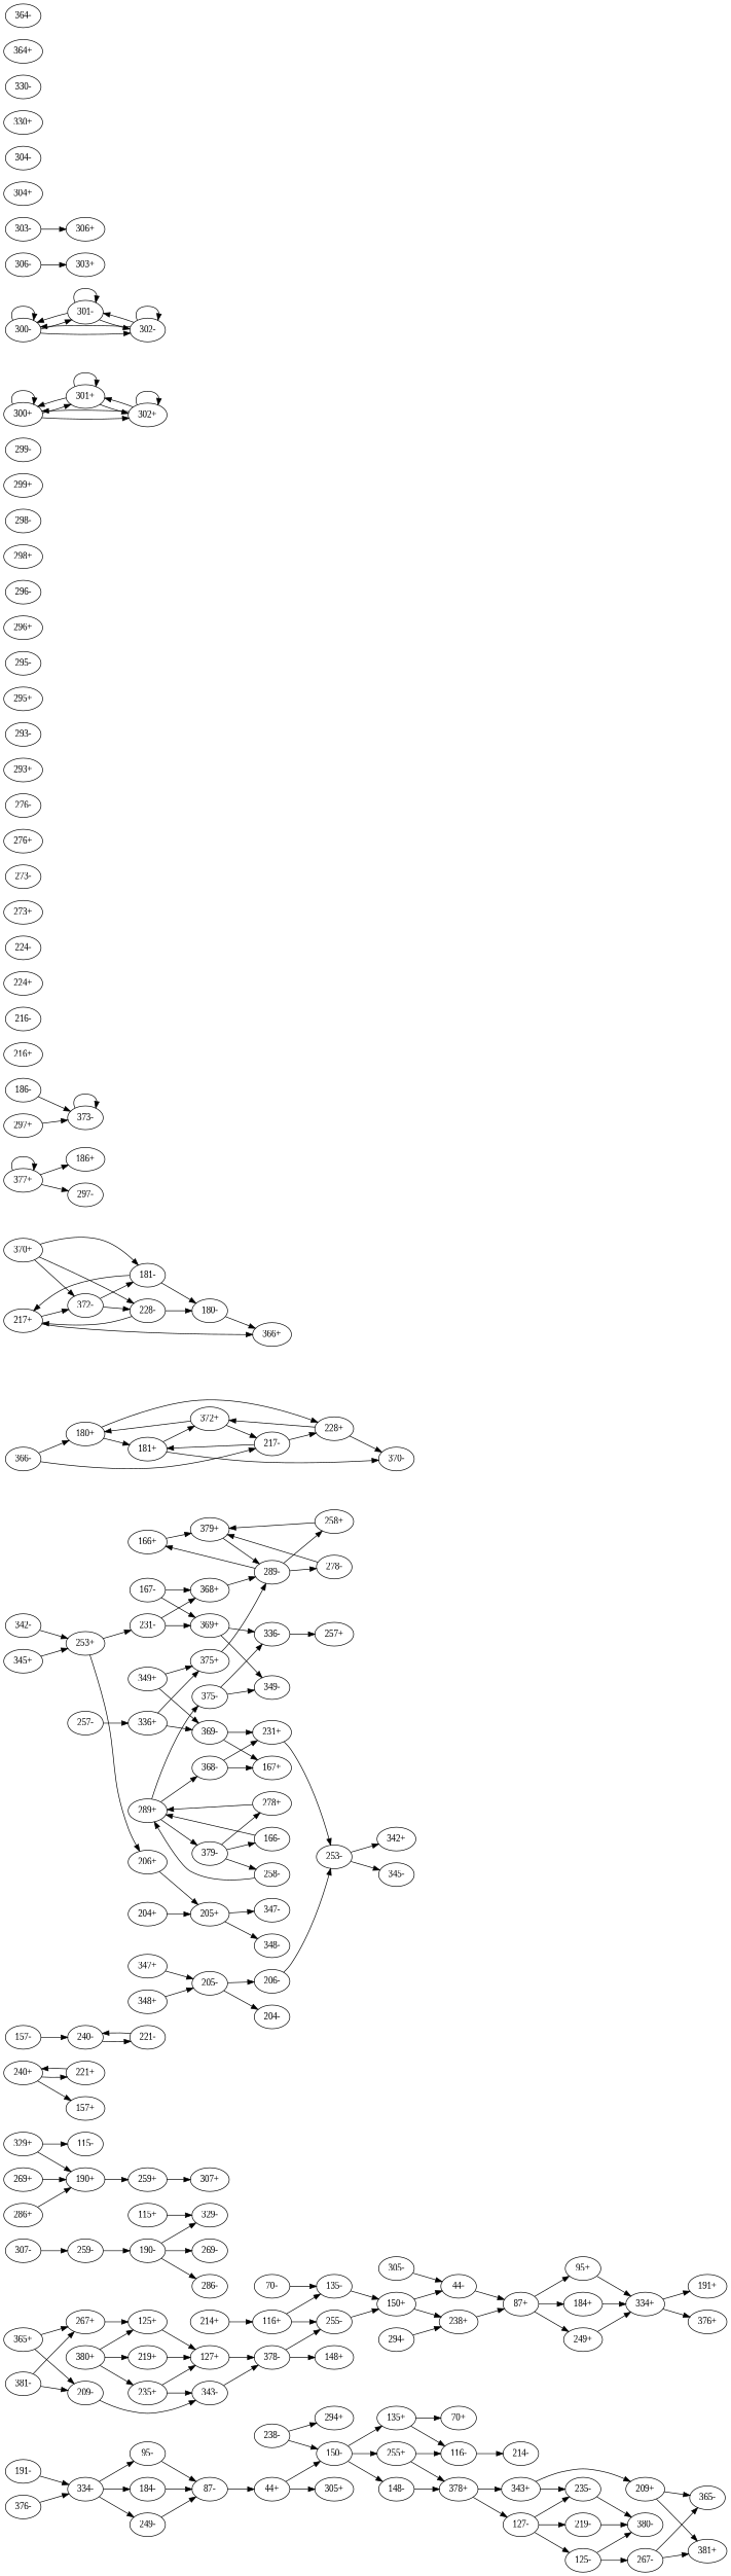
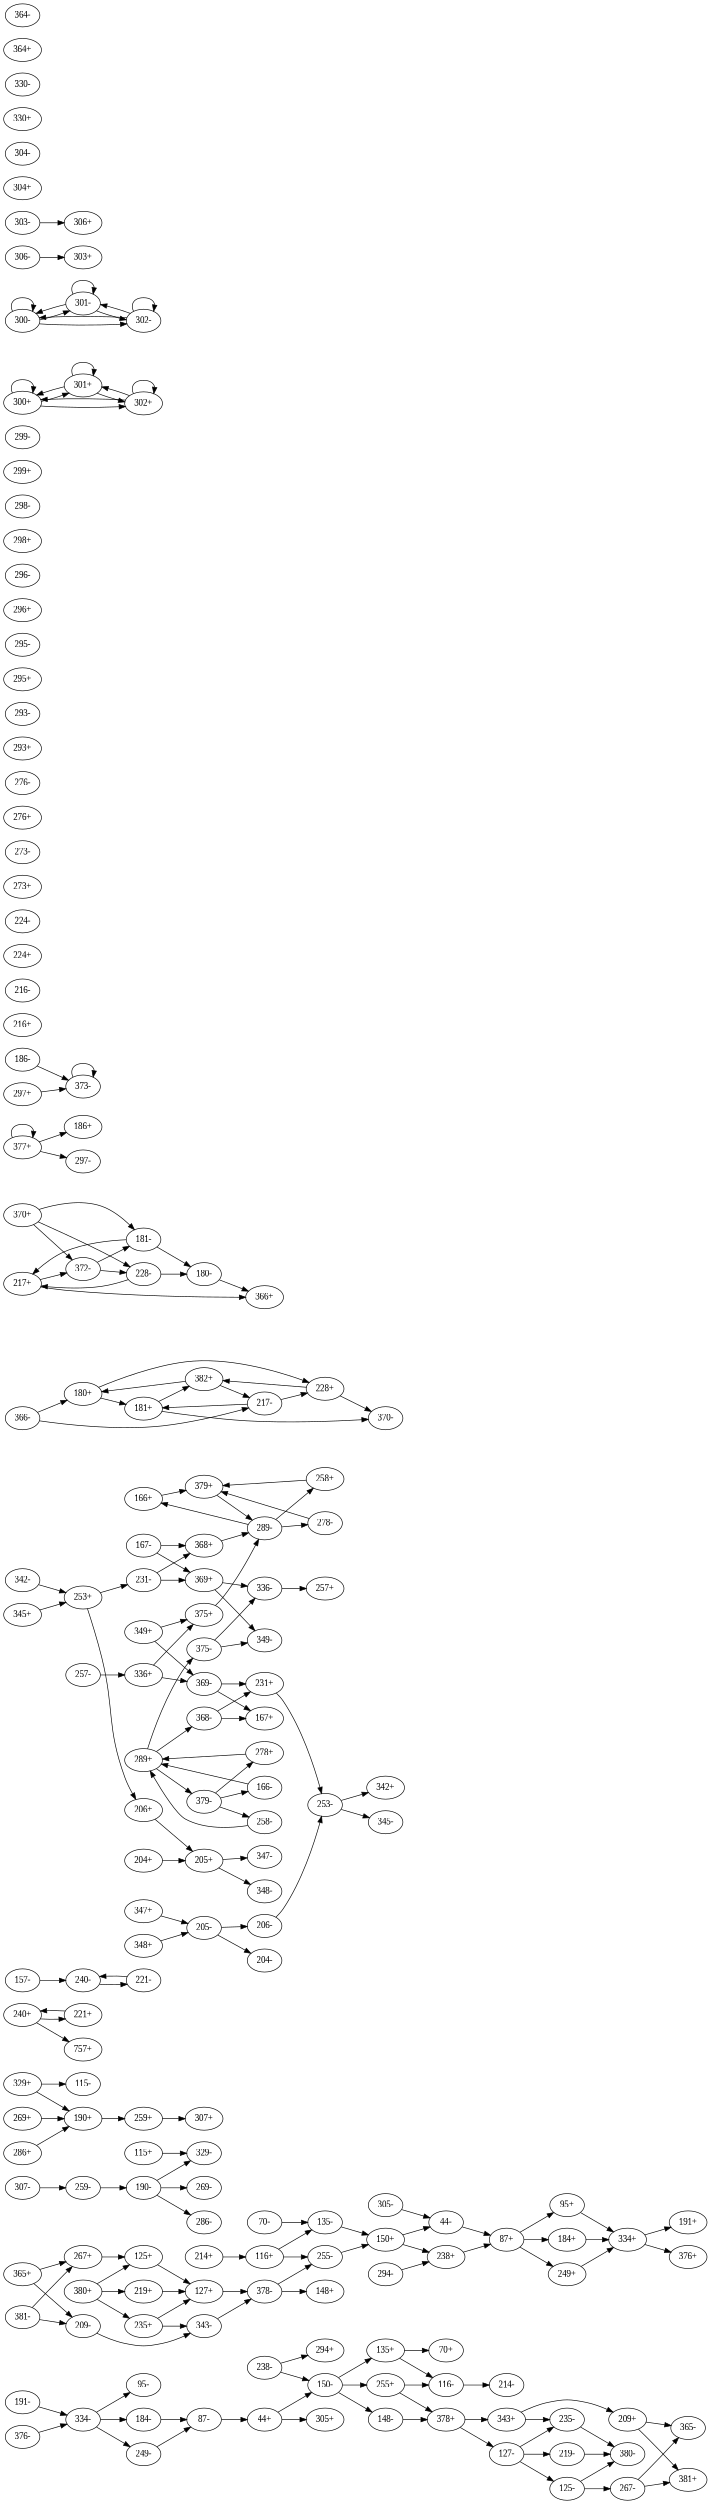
  digraph {
    fontname="Liberation Serif"
    k=96
    rankdir=LR
    node [C=18803 fontname="Liberation Serif" l=191]
    edge [d=-95 fontname="Liberation Serif"]
    "44+" [l=170]
    "150-" [C=8670 l=129]
    "305+" [C=52 l=116]
    "135+" [C=11557 l=144]
    "148-" [C=3711 l=189]
    "255+" [C=2709 l=140]
    "44-" [l=170]
    "87+" [C=17118 l=166]
    "95+" [C=7776 l=263]
    "184+" [C=24224]
    "249+" [C=3087]
    "70+" [C=7893 l=251]
    "70-" [C=7893 l=251]
    "135-" [C=11557 l=144]
    "150+" [C=8670 l=129]
    "334+" [C=194249 l=860]
    "87-" [C=17118 l=166]
    "238-" [C=4105 l=170]
    "294+" [C=60 l=116]
    "191+" [C=2695]
    "376+" [C=382634 l=1922]
    "95-" [C=7776 l=263]
    "115+" [C=2796]
    "329-" [C=12692 l=153]
    "115-" [C=2796]
    "116+" [C=8160 l=127]
    "255-" [C=2709 l=140]
    "116-" [C=8160 l=127]
    "214-" [C=2970]
    "125+" [C=6293 l=180]
    "127+" [C=1658 l=109]
    "378-" [C=330889 l=1576]
    "125-" [C=6293 l=180]
    "267-" [C=3357]
    "380-" [C=2363734 l=60002]
    "365-" [C=8406174 l=297657]
    "381+" [C=33563379 l=1060944]
    "148+" [C=3711 l=189]
    "127-" [C=1658 l=109]
    "219-" [C=3461]
    "235-" [C=1317 l=108]
    "238+" [C=4105 l=170]
    "378+" [C=330889 l=1576]
    "343+" [C=12577 l=192]
-   "157+" [C=4133 l=188]
+   "157+" [C=4133 l=188 label="757+"]
    "157-" [C=4133 l=188]
    "240-" [C=6593 l=169]
    "221-" [C=6753 l=274]
    "166+" [C=1525 l=197]
    "379+" [C=236856 l=10674]
    "289-" [C=1203 l=138]
    "166-" [C=1525 l=197]
    "289+" [C=1203 l=138]
    "368-" [C=25419142 l=1024464]
    "375-" [C=344097 l=14687]
    "379-" [C=236856 l=10674]
    "167+" [C=20148 l=794]
    "167-" [C=20148 l=794]
    "368+" [C=25419142 l=1024464]
    "369+" [C=23848023 l=991598]
    "336-" [C=8555 l=588]
    "349-" [C=2704 l=325]
    "180+" [C=2489 l=210]
    "181+" [C=4736 l=335]
    "228+" [C=4034 l=335]
    "370-" [C=6721762 l=201291]
-   "372+" [C=304318 l=10504]
+   "372+" [C=304318 l=10504 label="382+"]
    "180-" [C=2489 l=210]
    "366+" [C=7991186 l=235381]
    "372-" [C=304318 l=10504]
    "181-" [C=4736 l=335]
    "228-" [C=4034 l=335]
    "217-" [C=2594 l=210]
    "217+" [C=2594 l=210]
    "184-" [C=24224]
    "186+" [C=14694 l=182]
    "186-" [C=14694 l=182]
    n78 [C=28879632 l=142436 label="373-"]
    "190+" [C=11969 l=142]
    "259+" [C=2235]
    "307+" [C=72 l=129]
    "190-" [C=11969 l=142]
    "269-" [C=2968]
    "286-" [C=3366]
    "191-" [C=2695]
    "334-" [C=194249 l=860]
    "249-" [C=3087]
    "204+" [C=20015 l=548]
    "205+" [C=4413 l=189]
    "347-" [C=12270 l=394]
    "348-" [C=9707 l=353]
    "204-" [C=20015 l=548]
    "205-" [C=4413 l=189]
    "206-" [C=4222 l=194]
    "253-" [C=4135 l=181]
    "206+" [C=4222 l=194]
    "342+" [C=16390 l=590]
    "345-" [C=21668 l=588]
    "209+" [C=5574]
    "209-" [C=5574]
    "343-" [C=12577 l=192]
    "214+" [C=2970]
    "216+" [C=7981 l=275]
    "216-" [C=7981 l=275]
    "219+" [C=3461]
    "221+" [C=6753 l=274]
    "240+" [C=6593 l=169]
    "224+" [C=363 l=190]
    "224-" [C=363 l=190]
    "231+" [C=14486 l=730]
    "231-" [C=14486 l=730]
    "235+" [C=1317 l=108]
    "253+" [C=4135 l=181]
    "257+" [C=1876 l=160]
    "257-" [C=1876 l=160]
    "336+" [C=8555 l=588]
    "369-" [C=23848023 l=991598]
    "375+" [C=344097 l=14687]
    "258+" [C=1786 l=250]
    "258-" [C=1786 l=250]
    "259-" [C=2235]
    "267+" [C=3357]
    "269+" [C=2968]
    "273+" [C=74 l=130]
    "273-" [C=74 l=130]
    "276+" [C=814 l=181]
    "276-" [C=814 l=181]
    "278+" [C=1478]
    "278-" [C=1478]
    "286+" [C=3366]
    "293+" [C=204 l=99]
    "293-" [C=204 l=99]
    "294-" [C=60 l=116]
    "295+" [C=83 l=126]
    "295-" [C=83 l=126]
    "296+" [C=143 l=141]
    "296-" [C=143 l=141]
    "297+" [C=130 l=159]
    "297-" [C=130 l=159]
    "298+" [C=47 l=118]
    "298-" [C=47 l=118]
    "299+" [C=132 l=148]
    "299-" [C=132 l=148]
    "300+" [C=255 l=96]
    "301+" [C=4167]
    "302+" [C=3260]
    "300-" [C=255 l=96]
    "301-" [C=4167]
    "302-" [C=3260]
    "303+" [C=43 l=114]
    "303-" [C=43 l=114]
    "306+" [C=150 l=138]
    "304+" [C=50 l=119]
    "304-" [C=50 l=119]
    "305-" [C=52 l=116]
    "306-" [C=150 l=138]
    "307-" [C=72 l=129]
    "329+" [C=12692 l=153]
    "330+" [C=2110162 l=55300]
    "330-" [C=2110162 l=55300]
    "342-" [C=16390 l=590]
    "345+" [C=21668 l=588]
    "347+" [C=12270 l=394]
    "348+" [C=9707 l=353]
    "349+" [C=2704 l=325]
    "364+" [C=667845 l=15727]
    "364-" [C=667845 l=15727]
    "365+" [C=8406174 l=297657]
    "366-" [C=7991186 l=235381]
    "370+" [C=6721762 l=201291]
    "376-" [C=382634 l=1922]
    "377+" [C=28879632 l=142436]
    "380+" [C=2363734 l=60002]
    "381-" [C=33563379 l=1060944]
    "44+" -> "150-" [d=-74]
    "44+" -> "305+"
    "150-" -> "135+"
    "150-" -> "148-" [d=-88]
    "150-" -> "255+" [d=-88]
    "135+" -> "70+"
    "135+" -> "116-" [d=-48]
    "148-" -> "378+"
    "255+" -> "116-" [d=-51]
    "255+" -> "378+" [d=-45]
    "44-" -> "87+"
    "87+" -> "95+"
    "87+" -> "184+" [d=-35]
    "87+" -> "249+" [d=-35]
    "95+" -> "334+"
    "184+" -> "334+" [d=-83]
    "249+" -> "334+" [d=-83]
    "70-" -> "135-"
    "135-" -> "150+"
    "150+" -> "44-" [d=-74]
    "150+" -> "238+" [d=-74]
    "334+" -> "191+"
    "334+" -> "376+"
    "87-" -> "44+"
    "238-" -> "150-" [d=-74]
    "238-" -> "294+"
-   "95-" -> "87-"
    "115+" -> "329-"
    "116+" -> "135-" [d=-48]
    "116+" -> "255-" [d=-51]
    "255-" -> "150+" [d=-88]
    "116-" -> "214-"
    "125+" -> "127+" [d=-89]
    "127+" -> "378-"
    "378-" -> "255-" [d=-45]
    "378-" -> "148+"
    "125-" -> "267-"
    "125-" -> "380-" [d=-84]
    "267-" -> "365-"
    "267-" -> "381+"
    "127-" -> "125-" [d=-89]
    "127-" -> "219-" [d=-89]
    "127-" -> "235-" [d=-12]
    "219-" -> "380-"
    "235-" -> "380-" [d=-89]
    "238+" -> "87+"
    "378+" -> "127-"
    "378+" -> "343+"
    "343+" -> "235-"
    "343+" -> "209+"
    "157-" -> "240-"
    "240-" -> "221-"
    "221-" -> "240-"
    "166+" -> "379+"
    "379+" -> "289-"
    "289-" -> "166+" [d=-36]
    "289-" -> "258+"
    "289-" -> "278-" [d=-36]
    "166-" -> "289+" [d=-36]
    "289+" -> "368-"
    "289+" -> "375-"
    "289+" -> "379-"
    "368-" -> "167+"
    "368-" -> "231+"
    "375-" -> "336-"
    "375-" -> "349-"
    "379-" -> "166-"
    "379-" -> "258-" [d=-89]
    "379-" -> "278+" [d=-89]
    "167-" -> "368+"
    "167-" -> "369+"
    "368+" -> "289-"
    "369+" -> "336-"
    "369+" -> "349-"
    "336-" -> "257+"
    "180+" -> "181+"
    "180+" -> "228+"
    "181+" -> "370-"
    "181+" -> "372+"
    "228+" -> "370-"
    "228+" -> "372+"
    "372+" -> "180+"
    "372+" -> "217-"
    "180-" -> "366+"
    "372-" -> "181-"
    "372-" -> "228-"
    "181-" -> "180-"
    "181-" -> "217+"
    "228-" -> "180-"
    "228-" -> "217+"
    "217-" -> "181+"
    "217-" -> "228+"
    "217+" -> "366+"
    "217+" -> "372-"
    "184-" -> "87-" [d=-35]
    "186-" -> n78 [d=-86]
    n78 -> n78
    "190+" -> "259+"
    "259+" -> "307+"
    "190-" -> "329-" [d=-57]
    "190-" -> "269-" [d=-87]
    "190-" -> "286-"
    "191-" -> "334-"
    "334-" -> "95-"
    "334-" -> "184-" [d=-83]
    "334-" -> "249-" [d=-83]
    "249-" -> "87-" [d=-35]
    "204+" -> "205+"
    "205+" -> "347-"
    "205+" -> "348-"
    "205-" -> "204-"
    "205-" -> "206-"
    "206-" -> "253-"
    "253-" -> "342+"
    "253-" -> "345-"
    "206+" -> "205+"
    "209+" -> "365-" [d=-87]
    "209+" -> "381+" [d=-87]
    "209-" -> "343-"
    "343-" -> "378-"
    "214+" -> "116+"
    "219+" -> "127+" [d=-89]
    "221+" -> "240+"
    "240+" -> "157+"
    "240+" -> "221+"
    "231+" -> "253-"
    "231-" -> "368+"
    "231-" -> "369+"
    "235+" -> "127+" [d=-12]
    "235+" -> "343-"
    "253+" -> "206+"
    "253+" -> "231-"
    "257-" -> "336+"
    "336+" -> "369-"
    "336+" -> "375+"
    "369-" -> "167+"
    "369-" -> "231+"
    "375+" -> "289-"
    "258+" -> "379+" [d=-89]
    "258-" -> "289+"
    "259-" -> "190-"
    "267+" -> "125+"
    "269+" -> "190+" [d=-87]
    "278+" -> "289+" [d=-36]
    "278-" -> "379+" [d=-89]
    "286+" -> "190+"
    "294-" -> "238+"
    "297+" -> n78 [d=-86]
    "300+" -> "300+"
    "300+" -> "301+"
    "300+" -> "302+"
    "301+" -> "300+" [d=-93]
    "301+" -> "301+"
    "301+" -> "302+"
    "302+" -> "300+" [d=-93]
    "302+" -> "301+"
    "302+" -> "302+"
    "300-" -> "300-"
    "300-" -> "301-" [d=-93]
    "300-" -> "302-" [d=-93]
    "301-" -> "300-"
    "301-" -> "301-"
    "301-" -> "302-"
    "302-" -> "300-"
    "302-" -> "301-"
    "302-" -> "302-"
    "303-" -> "306+"
    "305-" -> "44-"
    "306-" -> "303+"
    "307-" -> "259-"
    "329+" -> "115-"
    "329+" -> "190+" [d=-57]
    "342-" -> "253+"
    "345+" -> "253+"
    "347+" -> "205-"
    "348+" -> "205-"
    "349+" -> "369-"
    "349+" -> "375+"
    "365+" -> "209-" [d=-87]
    "365+" -> "267+"
    "366-" -> "180+"
    "366-" -> "217-"
    "370+" -> "372-"
    "370+" -> "181-"
    "370+" -> "228-"
    "376-" -> "334-"
    "377+" -> "186+" [d=-86]
    "377+" -> "297-" [d=-86]
    "377+" -> "377+"
    "380+" -> "125+" [d=-84]
    "380+" -> "219+"
    "380+" -> "235+" [d=-89]
    "381-" -> "209-" [d=-87]
    "381-" -> "267+"
  }
